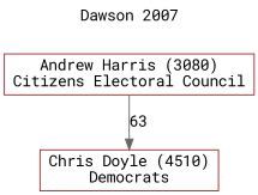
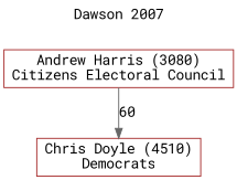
  digraph {
    label="Dawson 2007"
    labelloc=t
    mclimit=10
    fontname="Roboto Mono"
    node [shape=box color=brown fontname="Roboto Mono"]
    n1 [label="Chris Doyle (4510)\nDemocrats"]
    n2 [label="Andrew Harris (3080)\nCitizens Electoral Council"]
-   n2 -> n1 [label=63 color=gray40 fontname="Roboto Mono"]
+   n2 -> n1 [label=60 color=gray40 fontname="Roboto Mono"]
  }
